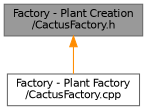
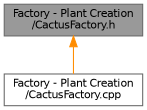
  digraph {
    node [fontname=Helvetica fontsize=10 shape=box style=filled]
    n1 [color=gray40 fillcolor=grey60 fontcolor=black height=0.2 label="Factory - Plant Creation\l/CactusFactory.h" width=0.4]
-   n2 [color=grey40 fillcolor=white height=0.2 label="Factory - Plant Factory\l/CactusFactory.cpp" width=0.4]
+   n2 [color=grey40 fillcolor=white height=0.2 label="Factory - Plant Creation\l/CactusFactory.cpp" width=0.4]
    n1 -> n2 [color=darkorange dir=back fontname=Helvetica fontsize=10 labelfontname=Helvetica labelfontsize=10 style=solid]
  }
